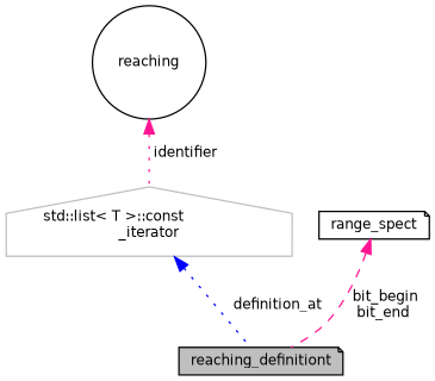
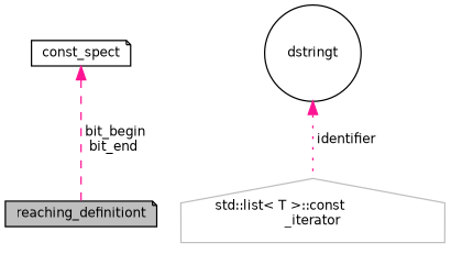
  digraph {
    node [color=black fontname=Helvetica fontsize=10 shape=note]
    edge [color=deeppink dir=back fontname=Helvetica fontsize=10 labelfontname=Helvetica labelfontsize=10 style=dotted]
    n1 [fillcolor=grey75 fontcolor=black height=0.2 label=reaching_definitiont style=filled width=0.4]
-   n2 [height=0.2 label=reaching shape=circle width=0.4]
+   n2 [height=0.2 label=dstringt shape=circle width=0.4]
    n3 [color=grey75 height=0.2 label="std::list\< T \>::const\l_iterator" shape=house width=0.4]
-   n4 [height=0.2 label=range_spect width=0.4]
+   n4 [height=0.2 label=const_spect width=0.4]
    n2 -> n3 [label=" identifier"]
-   n3 -> n1 [color=blue label=" definition_at"]
    n4 -> n1 [label=" bit_begin\nbit_end" style=dashed]
  }
